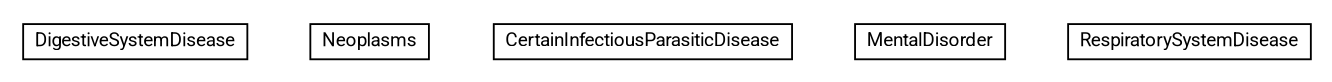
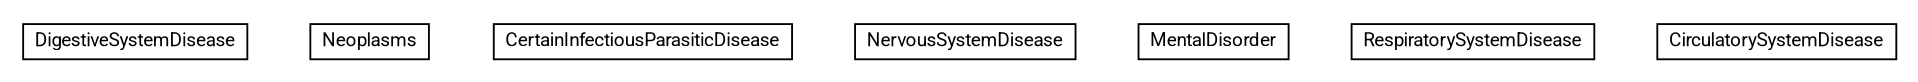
  digraph {
    nodesep=0.25
    ranksep=0.5
    fontname=Roboto
    node [fontcolor=black fontname=Roboto fontsize=10.0 shape=plaintext]
    n1 [label=<<table title="org.universAAL.ontology.ICD10Diseases.owl.DigestiveSystemDisease" border="0" cellborder="1" cellspacing="0" cellpadding="2" port="p" href="./DigestiveSystemDisease.html"> 		<tr><td><table border="0" cellspacing="0" cellpadding="1"> <tr><td align="center" balign="center"> DigestiveSystemDisease </td></tr> 		</table></td></tr> 		</table>>]
    n2 [label=<<table title="org.universAAL.ontology.ICD10Diseases.owl.Neoplasms" border="0" cellborder="1" cellspacing="0" cellpadding="2" port="p" href="./Neoplasms.html"> 		<tr><td><table border="0" cellspacing="0" cellpadding="1"> <tr><td align="center" balign="center"> Neoplasms </td></tr> 		</table></td></tr> 		</table>>]
    n3 [label=<<table title="org.universAAL.ontology.ICD10Diseases.owl.CertainInfectiousParasiticDisease" border="0" cellborder="1" cellspacing="0" cellpadding="2" port="p" href="./CertainInfectiousParasiticDisease.html"> 		<tr><td><table border="0" cellspacing="0" cellpadding="1"> <tr><td align="center" balign="center"> CertainInfectiousParasiticDisease </td></tr> 		</table></td></tr> 		</table>>]
+   n4 [label=<<table title="org.universAAL.ontology.ICD10Diseases.owl.NervousSystemDisease" border="0" cellborder="1" cellspacing="0" cellpadding="2" port="p" href="./NervousSystemDisease.html"> 		<tr><td><table border="0" cellspacing="0" cellpadding="1"> <tr><td align="center" balign="center"> NervousSystemDisease </td></tr> 		</table></td></tr> 		</table>>]
    n5 [label=<<table title="org.universAAL.ontology.ICD10Diseases.owl.MentalDisorder" border="0" cellborder="1" cellspacing="0" cellpadding="2" port="p" href="./MentalDisorder.html"> 		<tr><td><table border="0" cellspacing="0" cellpadding="1"> <tr><td align="center" balign="center"> MentalDisorder </td></tr> 		</table></td></tr> 		</table>>]
    n6 [label=<<table title="org.universAAL.ontology.ICD10Diseases.owl.RespiratorySystemDisease" border="0" cellborder="1" cellspacing="0" cellpadding="2" port="p" href="./RespiratorySystemDisease.html"> 		<tr><td><table border="0" cellspacing="0" cellpadding="1"> <tr><td align="center" balign="center"> RespiratorySystemDisease </td></tr> 		</table></td></tr> 		</table>>]
+   n7 [label=<<table title="org.universAAL.ontology.ICD10Diseases.owl.CirculatorySystemDisease" border="0" cellborder="1" cellspacing="0" cellpadding="2" port="p" href="./CirculatorySystemDisease.html"> 		<tr><td><table border="0" cellspacing="0" cellpadding="1"> <tr><td align="center" balign="center"> CirculatorySystemDisease </td></tr> 		</table></td></tr> 		</table>>]
  }
